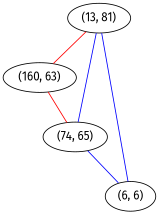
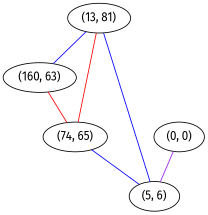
  graph {
    fontname="Fira Sans"
    node [fontname="Fira Sans"]
    edge [color=blue fontname="Fira Sans" weight=3]
    "(13, 81)"
    "(160, 63)"
    "(74, 65)"
-   "(6, 6)"
-   "(13, 81)" -- "(160, 63)" [color=red weight=1]
-   "(13, 81)" -- "(74, 65)"
+   "(6, 6)" [label="(5, 6)"]
+   "(0, 0)"
+   "(13, 81)" -- "(160, 63)" [weight=1]
+   "(13, 81)" -- "(74, 65)" [color=red]
    "(13, 81)" -- "(6, 6)"
    "(160, 63)" -- "(74, 65)" [color=red]
    "(74, 65)" -- "(6, 6)" [weight=1]
+   "(0, 0)" -- "(6, 6)" [color=purple weight=4]
  }
